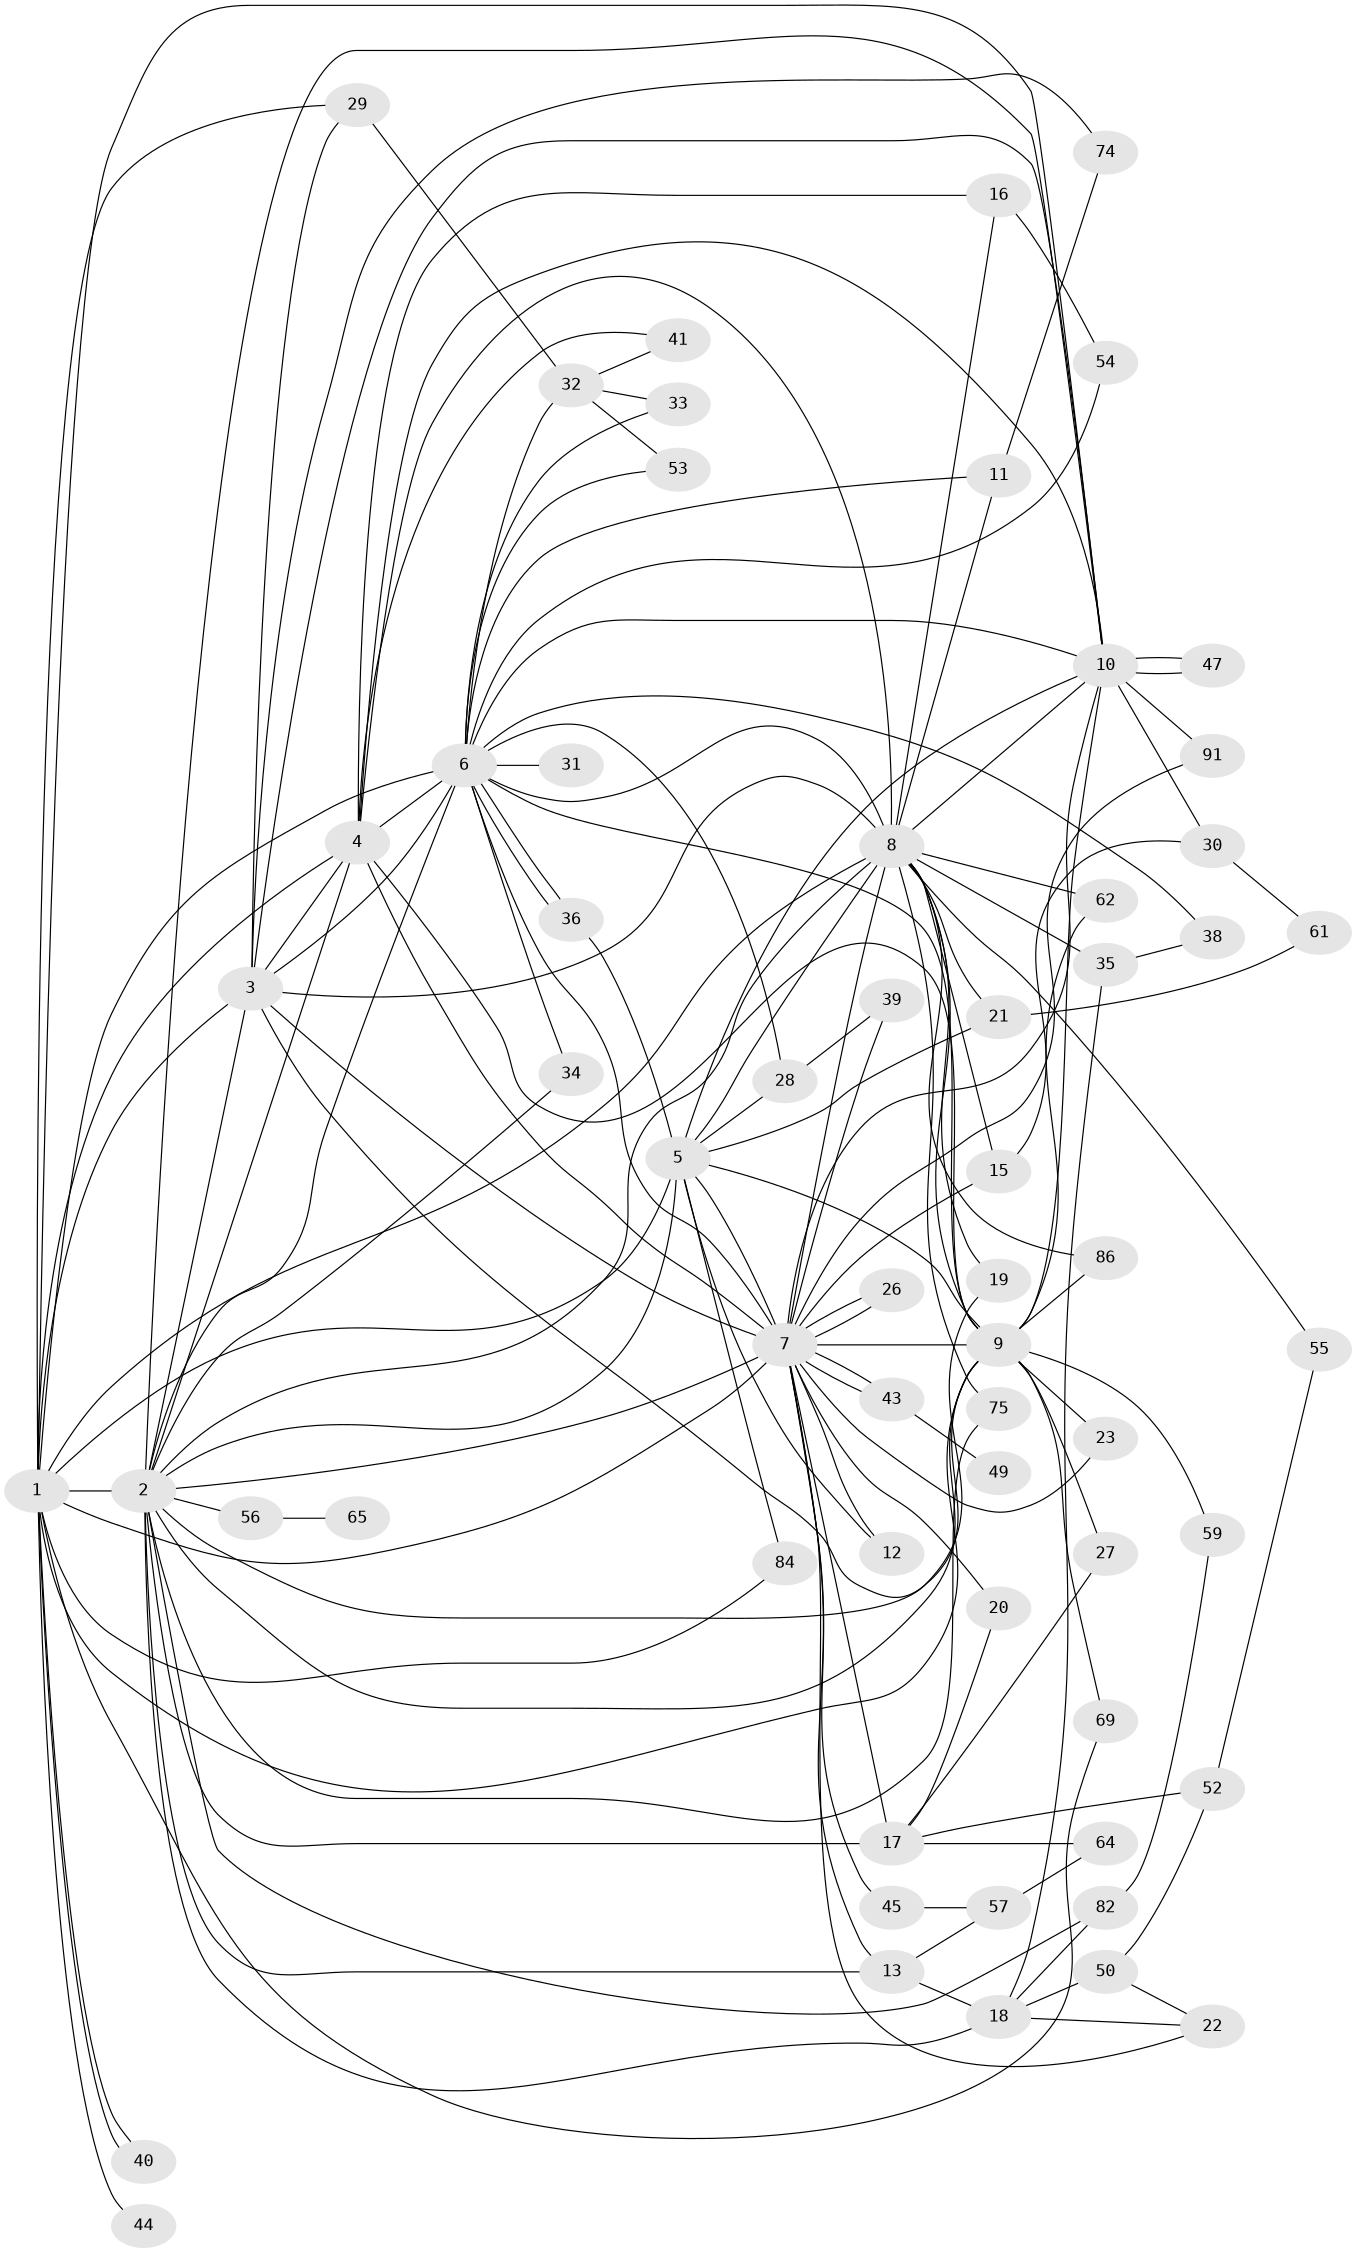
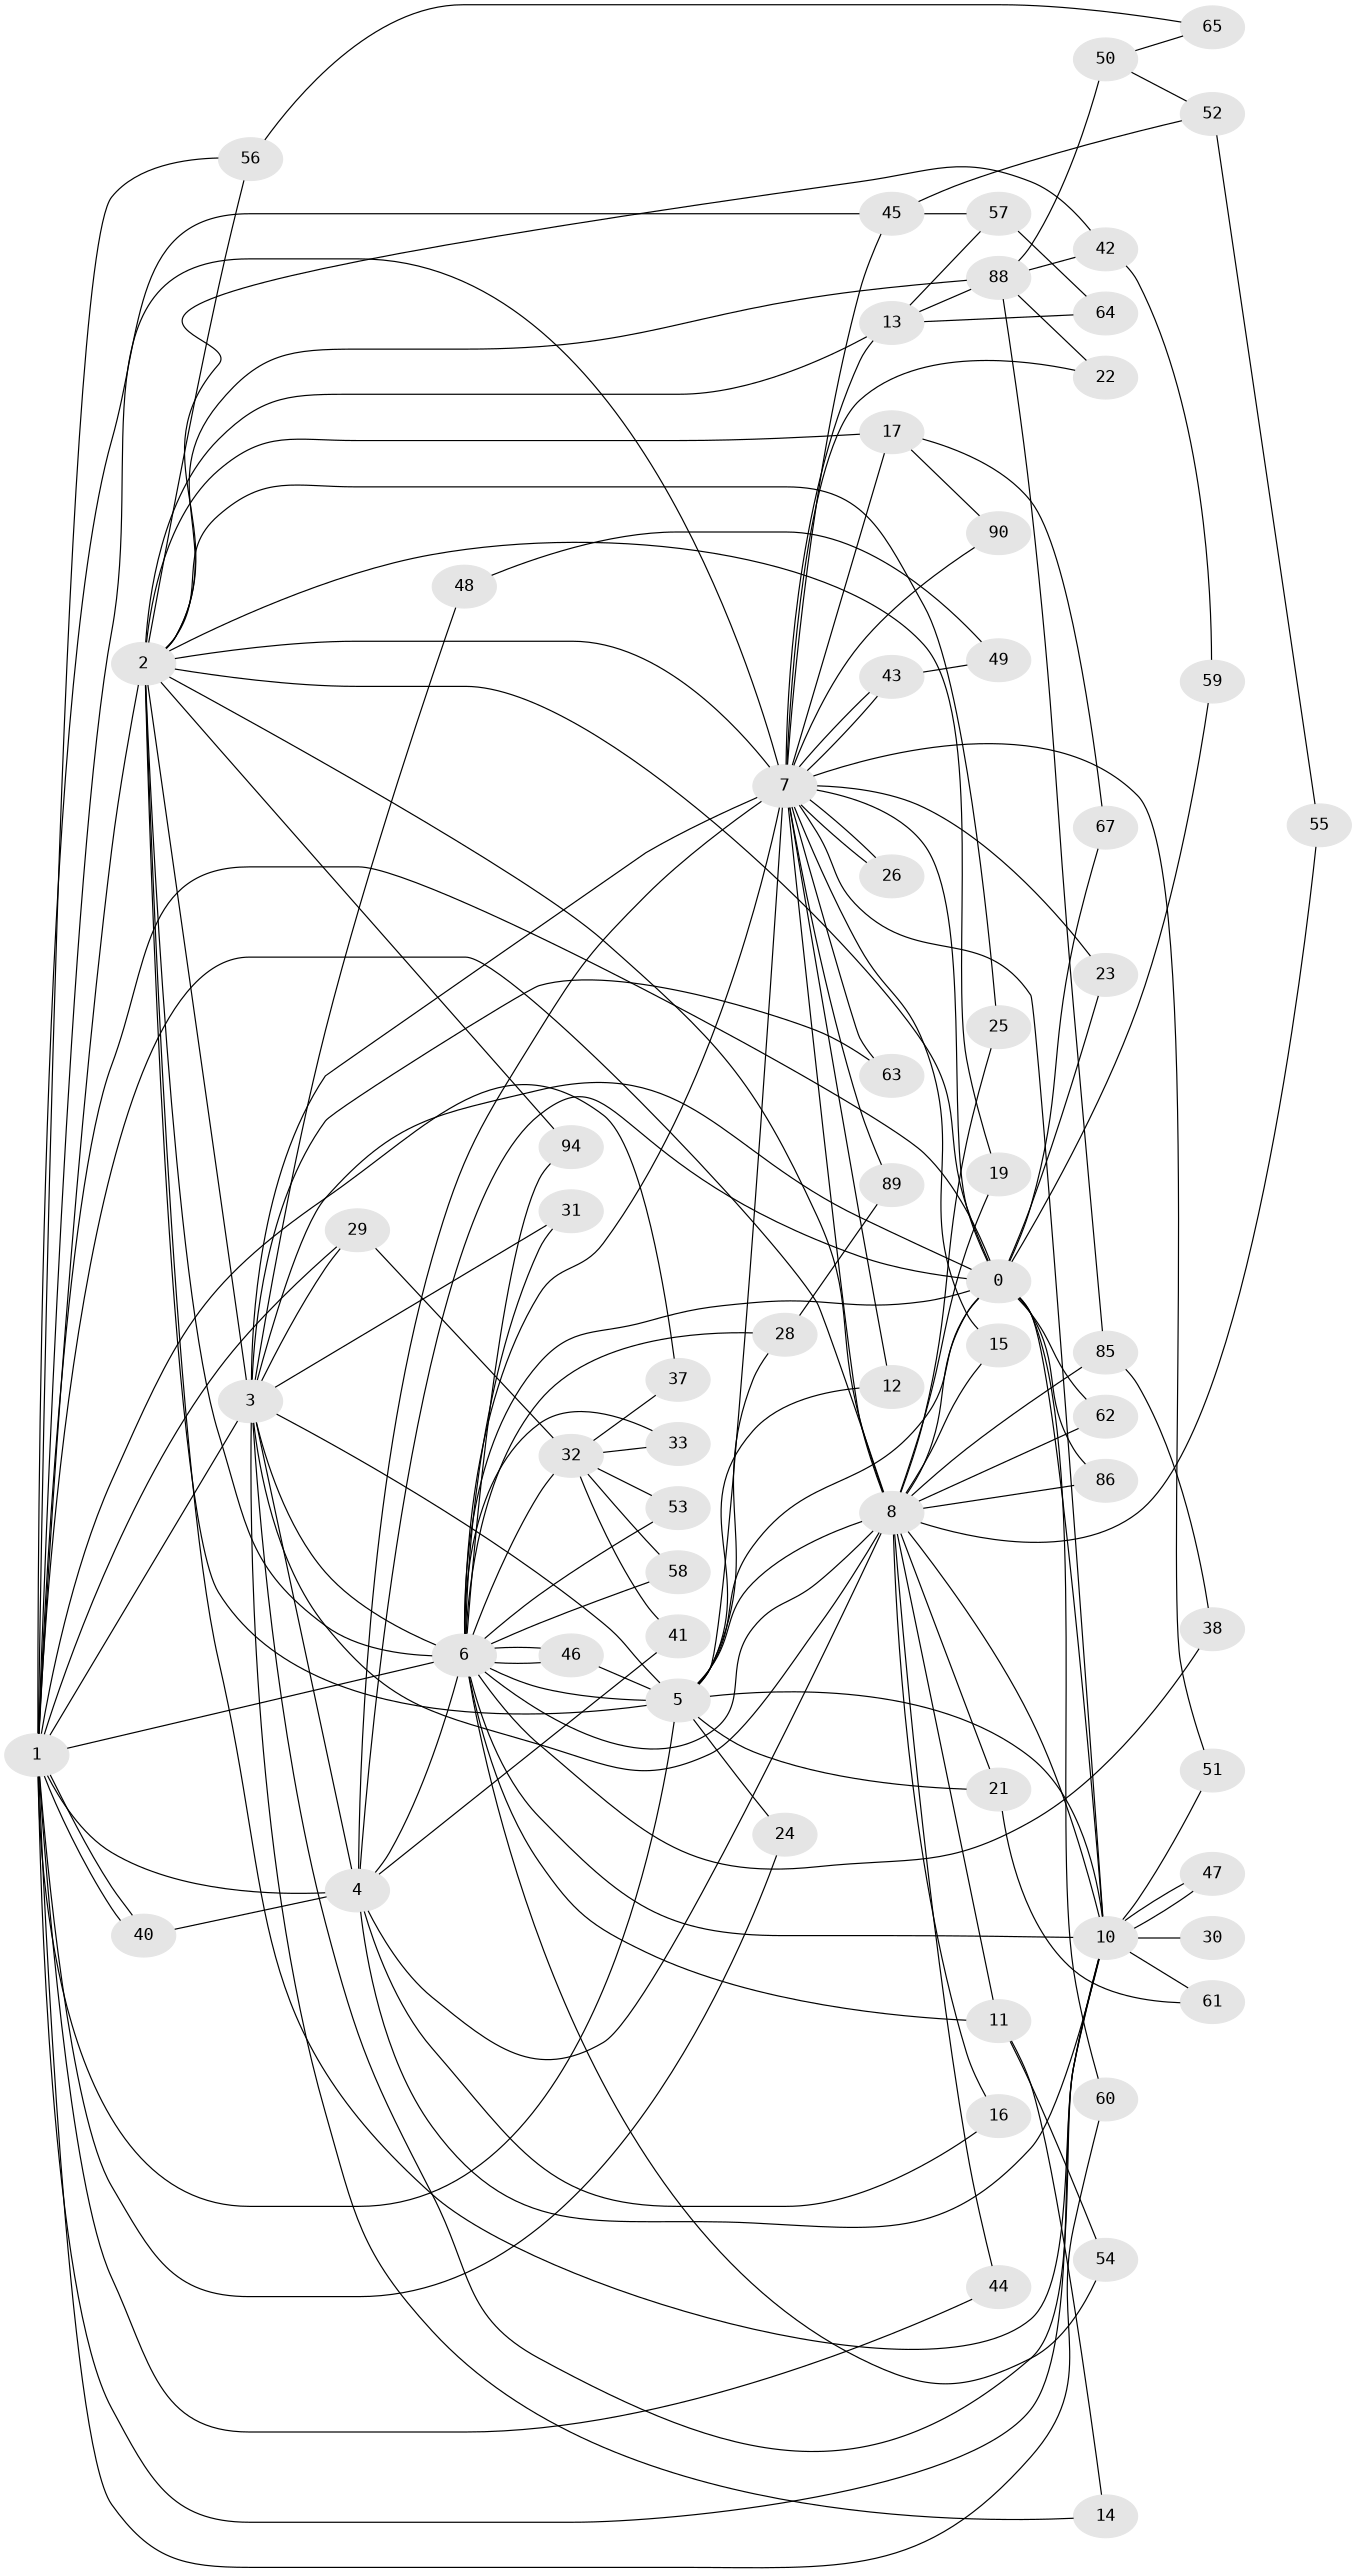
  graph {
    fontname="DejaVu Sans Mono"
    rankdir=LR
    node [color=gray90 fontname="DejaVu Sans Mono" style=filled]
    edge [fontname="DejaVu Sans Mono"]
    1
    2
    3
    4
    5
    6
    7
    8
-   9
+   9 [label=0]
    10
-   24 [label=84]
+   24
    29
+   37
    40
    44
    45
    56
-   60 [label=69]
+   60
    13
    17
-   18
+   18 [label=88]
    19
-   25 [label=75]
-   34
-   42 [label=82]
-   14 [label=74]
+   25
+   34 [label=94]
+   42
+   14
    31
+   48
+   63
    16
    41
    12
    21
    28
    11
    32
    33
    38
-   46 [label=36]
+   46
    53
    54
+   58
    15
-   20
+   20 [label=90]
    22
    23
    26
-   39
+   39 [label=89]
    43
-   51 [label=91]
-   35
+   51
+   35 [label=85]
    n52 [label=86]
    55
    62
-   27
+   27 [label=67]
    59
    30
    47
    61
    57
    65
    52
    64
    50
    49
    1 -- 2
    1 -- 3
    1 -- 4
    1 -- 5
    1 -- 6
    1 -- 7
    1 -- 8
    1 -- 9
    1 -- 10
    1 -- 24
    1 -- 29
+   1 -- 37
    1 -- 40
    1 -- 40
    1 -- 44
+   1 -- 45
+   1 -- 56
    1 -- 60
    2 -- 3
-   2 -- 4
+   40 -- 4
    2 -- 5
    2 -- 6
    2 -- 7
    2 -- 8
    2 -- 9
    2 -- 10
    2 -- 56
    2 -- 13
    2 -- 17
    2 -- 18
    2 -- 19
    2 -- 25
    2 -- 34
    2 -- 42
    3 -- 4
+   3 -- 5
    3 -- 6
    3 -- 7
    3 -- 8
    3 -- 9
    3 -- 10
    3 -- 29
    3 -- 14
+   3 -- 31
+   3 -- 48
+   3 -- 63
    4 -- 6
    4 -- 7
    4 -- 8
    4 -- 9
    4 -- 10
    4 -- 16
    4 -- 41
+   5 -- 6
    5 -- 7
    5 -- 8
    5 -- 9
    5 -- 10
    5 -- 24
    5 -- 12
    5 -- 21
    5 -- 28
    6 -- 7
    6 -- 8
    6 -- 9
    6 -- 10
    6 -- 34
    6 -- 31
    6 -- 28
    6 -- 11
    6 -- 32
    6 -- 33
    6 -- 38
    6 -- 46
    6 -- 46
    6 -- 53
    6 -- 54
+   6 -- 58
    7 -- 8
    7 -- 9
    7 -- 10
    7 -- 45
    7 -- 13
    7 -- 17
+   7 -- 63
    7 -- 12
    7 -- 15
    7 -- 20
    7 -- 22
    7 -- 23
    7 -- 26
    7 -- 26
    7 -- 39
    7 -- 43
    7 -- 43
    7 -- 51
    8 -- 9
    8 -- 10
+   8 -- 44
    8 -- 19
    8 -- 25
    8 -- 16
    8 -- 21
    8 -- 11
    8 -- 15
    8 -- 35
    8 -- n52
    8 -- 55
    8 -- 62
    9 -- 10
    9 -- 60
    9 -- 23
    9 -- n52
    9 -- 62
    9 -- 27
    9 -- 59
    10 -- 51
    10 -- 30
    10 -- 47
    10 -- 47
-   30 -- 61
+   10 -- 61
    29 -- 32
    45 -- 57
    56 -- 65
    13 -- 18
    13 -- 57
    17 -- 20
    17 -- 27
-   17 -- 52
-   17 -- 64
+   45 -- 52
+   13 -- 64
    18 -- 42
    18 -- 22
    18 -- 35
    18 -- 50
    42 -- 59
+   48 -- 49
    21 -- 61
    28 -- 39
    11 -- 14
-   16 -- 54
+   11 -- 54
+   32 -- 37
    32 -- 41
    32 -- 33
    32 -- 53
+   32 -- 58
    46 -- 5
-   15 -- 30
    43 -- 49
    35 -- 38
    57 -- 64
    52 -- 55
-   50 -- 22
+   50 -- 65
    50 -- 52
  }
